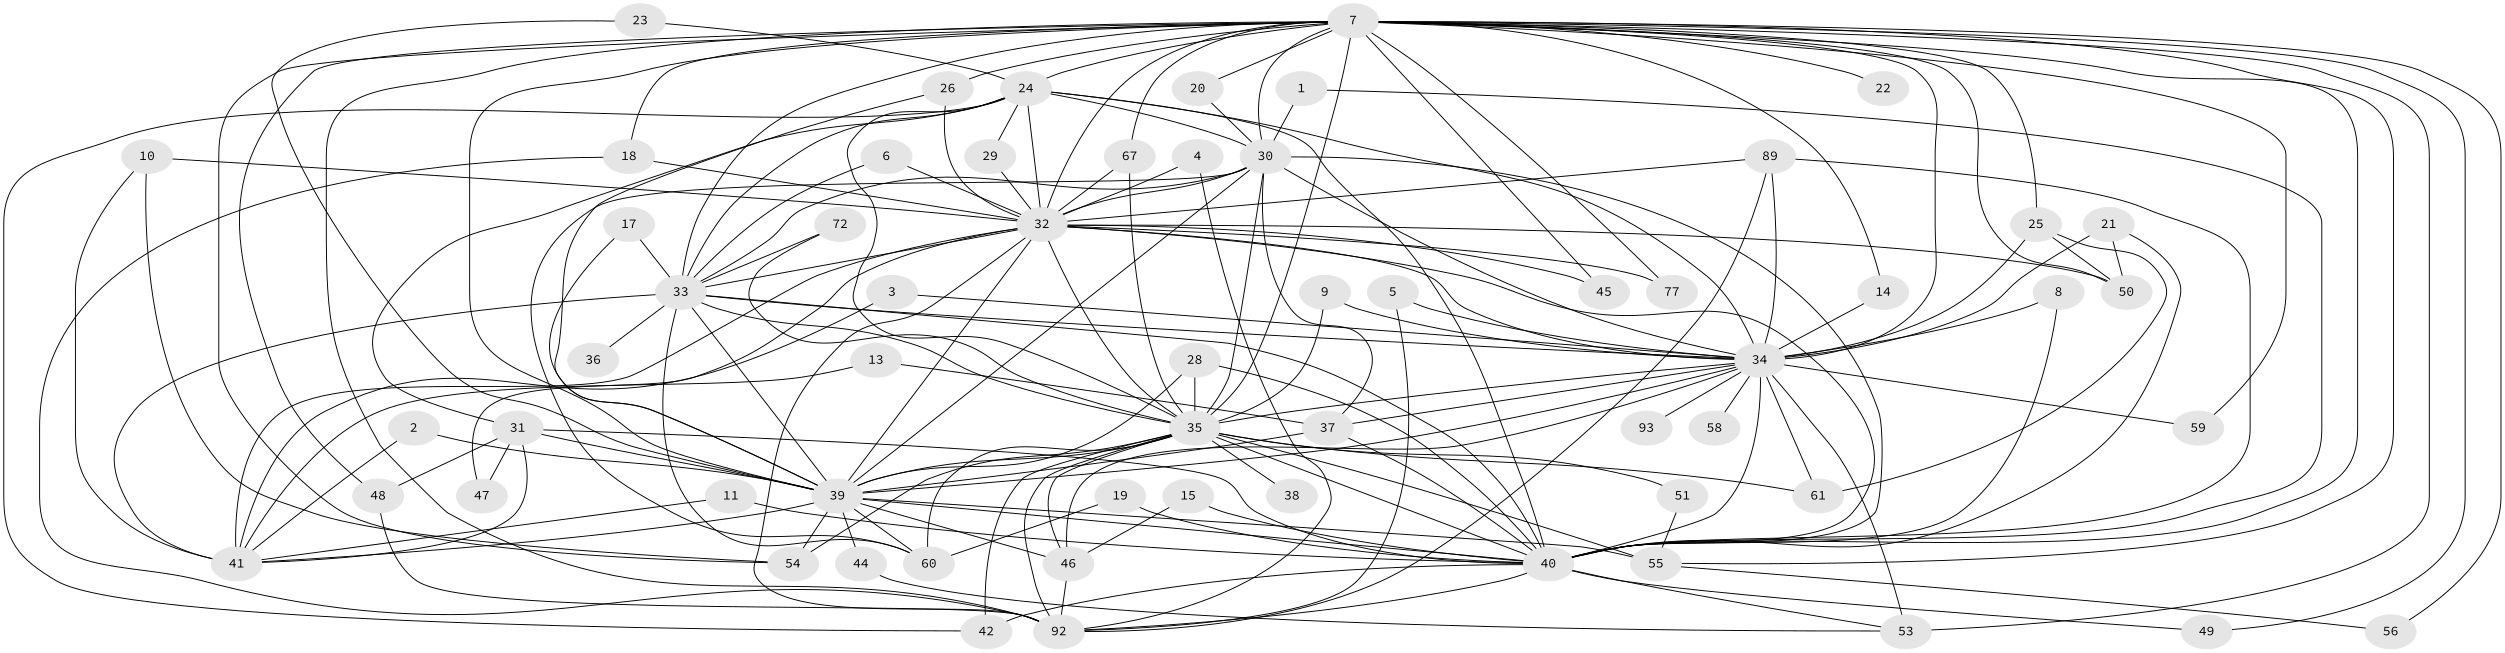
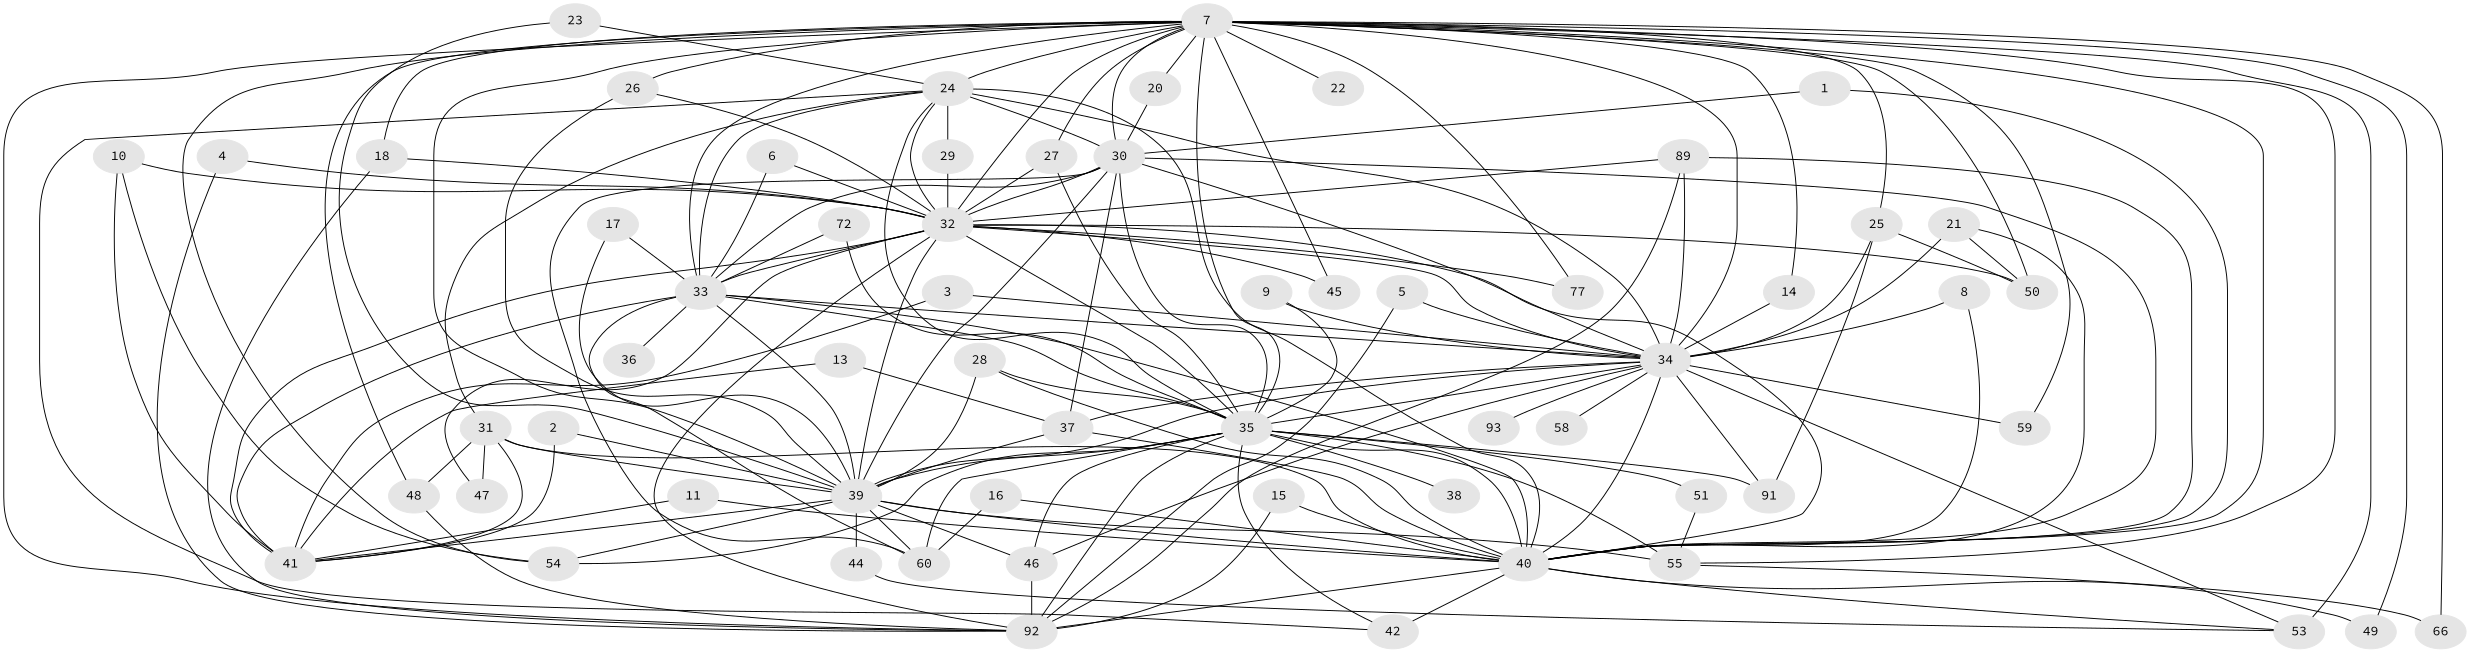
  graph {
    fontname="Source Code Pro"
    node [color=gray90 fontname="Source Code Pro" style=filled]
    edge [fontname="Source Code Pro" weight=1.0]
    1
    30
    40
    39
    34
    32
    33
    35
    37
    60
    n11 [label=92]
    49
    53
    42
    2
    41
    54
    55
    46
    44
    3
    59
-   61
+   61 [label=91]
    n24 [label=93]
    58
    4
    45
    50
    n29 [label=77]
    47
    5
    6
    36
    7
    14
    18
    20
    22
    24
    25
    26
-   27 [label=67]
+   27
    48
-   56
+   56 [label=66]
    29
    31
    38
    51
    8
    9
    10
    11
    n53 [label=72]
    13
    15
-   16 [label=19]
+   16
    17
    n58 [label=89]
    21
    23
    28
    1 -- 30
    1 -- 40
    30 -- 40 [weight=2.0]
    30 -- 39
    30 -- 34
    30 -- 32 [weight=3.0]
    30 -- 33
    30 -- 35
    30 -- 37
    30 -- 60
    40 -- n11 [weight=2.0]
    40 -- 49
    40 -- 53
    40 -- 42 [weight=2.0]
    39 -- 40 [weight=2.0]
    39 -- 60
    39 -- 41
    39 -- 54 [weight=2.0]
    39 -- 55 [weight=2.0]
    39 -- 46
    39 -- 44
    34 -- 40
    34 -- 39 [weight=2.0]
    34 -- 35
    34 -- 37
    34 -- 53
    34 -- 46
    34 -- 59
    34 -- 61
    34 -- n24
    34 -- 58
    32 -- 40
    32 -- 39 [weight=2.0]
    32 -- 34
    32 -- 33 [weight=2.0]
    32 -- 35 [weight=2.0]
    32 -- n11 [weight=2.0]
    32 -- 41
    32 -- 45
    32 -- 50
    32 -- n29
    32 -- 47
    33 -- 40
    33 -- 39 [weight=2.0]
    33 -- 34
    33 -- 35
    33 -- 60
    33 -- 41 [weight=2.0]
    33 -- 36
    35 -- 40 [weight=2.0]
    35 -- 39
    35 -- 60
    35 -- n11
    35 -- 42
    35 -- 54
    35 -- 55
    35 -- 46
    35 -- 61
    35 -- 38
    35 -- 51
    37 -- 40
    37 -- 39
    2 -- 39
    2 -- 41
    55 -- 56
    46 -- n11
    44 -- 53
    3 -- 34
    3 -- 41
    4 -- 32
    4 -- n11
    5 -- 34
    5 -- n11
    6 -- 32
    6 -- 33
    7 -- 30 [weight=2.0]
    7 -- 40 [weight=2.0]
    7 -- 39 [weight=3.0]
    7 -- 34 [weight=3.0]
    7 -- 32 [weight=3.0]
    7 -- 33 [weight=2.0]
    7 -- 35 [weight=3.0]
    7 -- n11
    7 -- 49
    7 -- 53 [weight=2.0]
    7 -- 54
    7 -- 55
    7 -- 59
    7 -- 45
    7 -- 50 [weight=2.0]
    7 -- n29
    7 -- 14
    7 -- 18
    7 -- 20
    7 -- 22
    7 -- 24 [weight=3.0]
    7 -- 25 [weight=2.0]
    7 -- 26 [weight=2.0]
    7 -- 27
    7 -- 48
    7 -- 56
    14 -- 34 [weight=2.0]
    18 -- 32
    18 -- n11
    20 -- 30
    24 -- 30
    24 -- 40
    24 -- 34 [weight=2.0]
    24 -- 32 [weight=2.0]
    24 -- 33
    24 -- 35
    24 -- 42
    24 -- 29
    24 -- 31
    25 -- 34
    25 -- 61
    25 -- 50 [weight=2.0]
    26 -- 39
    26 -- 32
    27 -- 32
    27 -- 35
    48 -- n11
    29 -- 32
    31 -- 40
    31 -- 39
    31 -- 41
    31 -- 47
    31 -- 48
    51 -- 55
    8 -- 40
    8 -- 34
    9 -- 34
    9 -- 35
    10 -- 32
    10 -- 41
    10 -- 54
    11 -- 40
    11 -- 41
    n53 -- 33
    n53 -- 35
    13 -- 37
    13 -- 41
    15 -- 40
-   15 -- 46
+   15 -- n11
    16 -- 40
    16 -- 60
    17 -- 39
    17 -- 33
    n58 -- 40
    n58 -- 34
    n58 -- 32
    n58 -- n11
    21 -- 40
    21 -- 34 [weight=2.0]
    21 -- 50
    23 -- 39
    23 -- 24
    28 -- 40
    28 -- 39
    28 -- 35
  }
